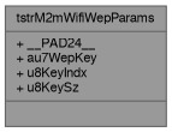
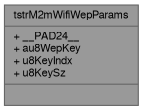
  digraph {
-   n1 [color=gray40 fillcolor=grey60 fontcolor=black fontname=FreeSans fontsize=10 height=0.2 label="{tstrM2mWifiWepParams\n|+ __PAD24__\l+ au7WepKey\l+ u8KeyIndx\l+ u8KeySz\l|}" shape=record style=filled width=0.4]
+   n1 [color=gray40 fillcolor=grey60 fontcolor=black fontname=FreeSans fontsize=10 height=0.2 label="{tstrM2mWifiWepParams\n|+ __PAD24__\l+ au8WepKey\l+ u8KeyIndx\l+ u8KeySz\l|}" shape=record style=filled width=0.4]
  }
